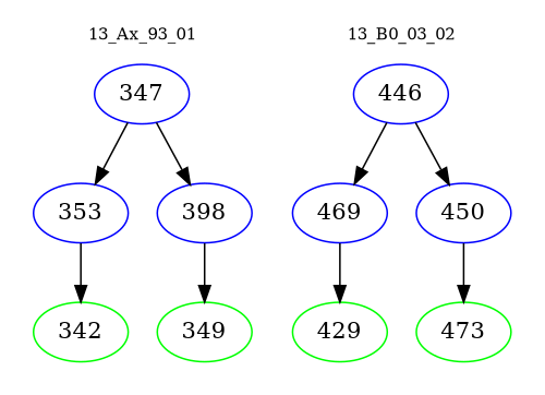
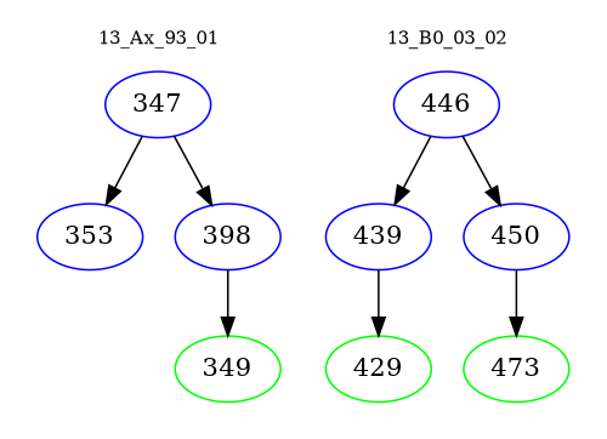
  digraph {
    node [color=blue]
    edge [color=black]
    n1 [label=347]
    n2 [label=353]
    n3 [label=398]
-   n4 [color=green label=342]
    n5 [color=green label=349]
    n6 [label=446]
-   n7 [label=469]
+   n7 [label=439]
    n8 [label=450]
    n9 [color=green label=429]
    n10 [color=green label=473]
    subgraph cluster_1 {
      color=white
      fontsize=10
      label="13_Ax_93_01"
      n1
      n2
      n3
-     n4
      n5
    }
    subgraph cluster_2 {
      color=white
      fontsize=10
      label="13_B0_03_02"
      n6
      n7
      n8
      n9
      n10
    }
    n1 -> n2
    n1 -> n3
-   n2 -> n4
    n3 -> n5
    n6 -> n7
    n6 -> n8
    n7 -> n9
    n8 -> n10
  }
